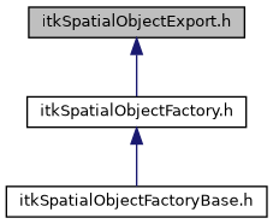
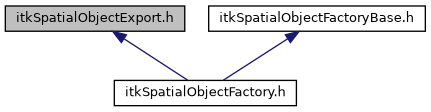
  digraph {
    node [color=black fillcolor=white fontname=Helvetica fontsize=10 shape=record style=filled]
    edge [color=midnightblue dir=back fontname=Helvetica fontsize=10 labelfontname=Helvetica labelfontsize=10 style=solid]
    n1 [fillcolor=grey75 fontcolor=black height=0.2 label="itkSpatialObjectExport.h" width=0.4]
    n2 [height=0.2 label="itkSpatialObjectFactory.h" width=0.4]
    n3 [height=0.2 label="itkSpatialObjectFactoryBase.h" width=0.4]
    n1 -> n2
-   n2 -> n3
+   n3 -> n2
  }
